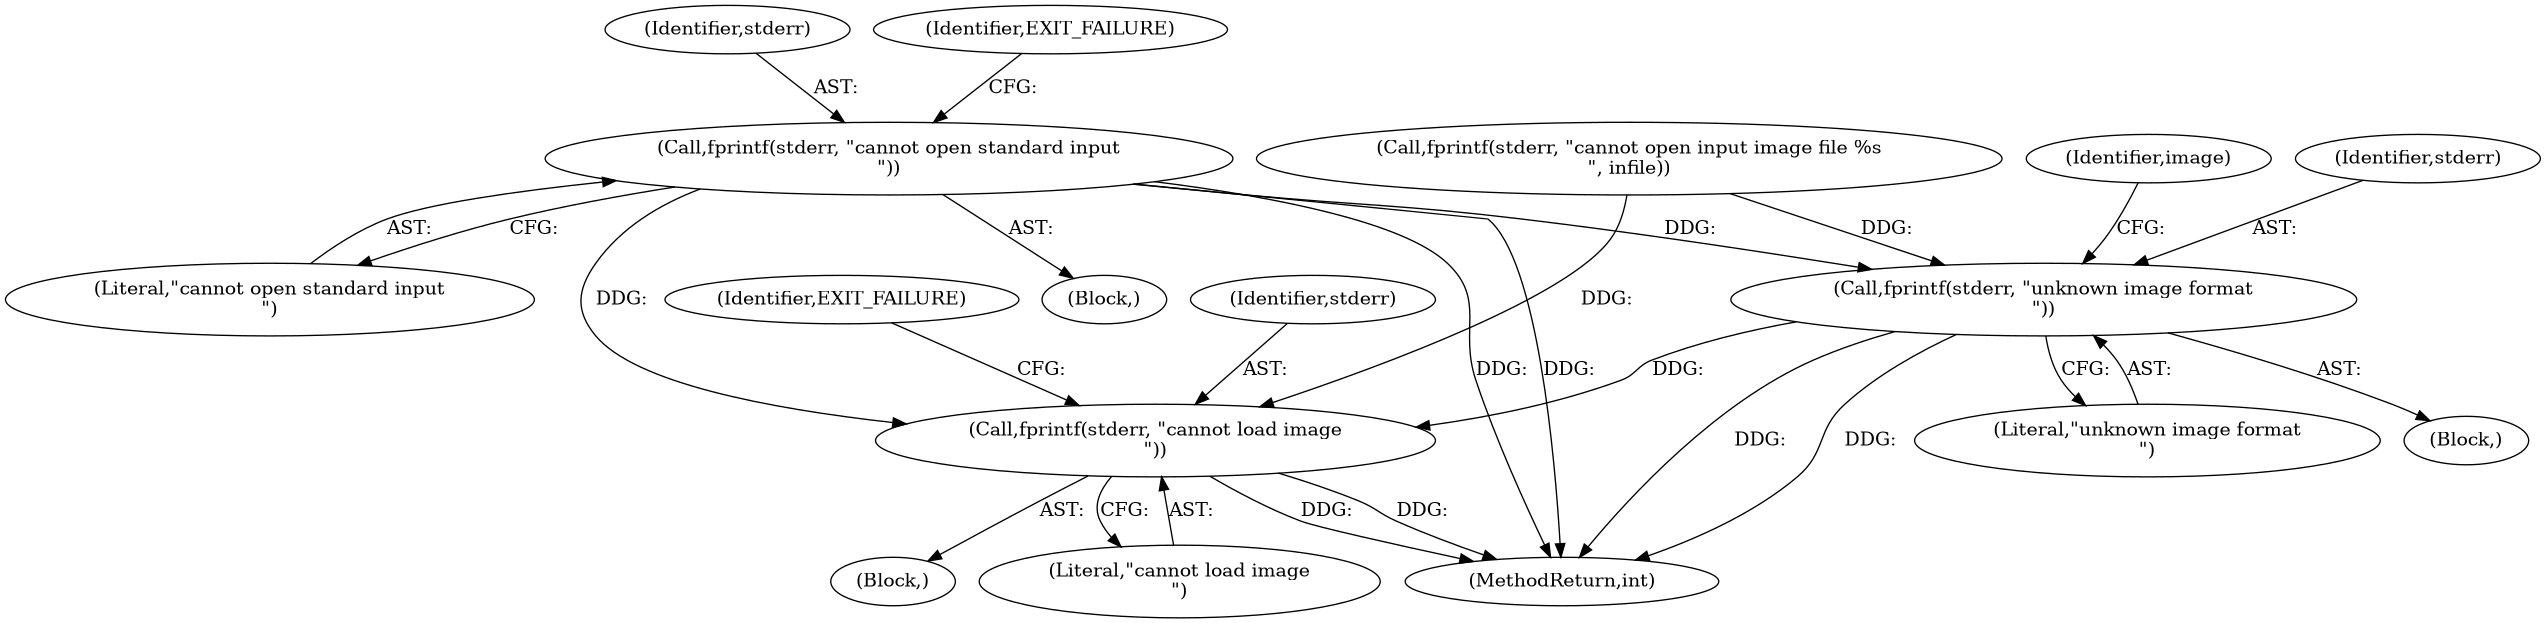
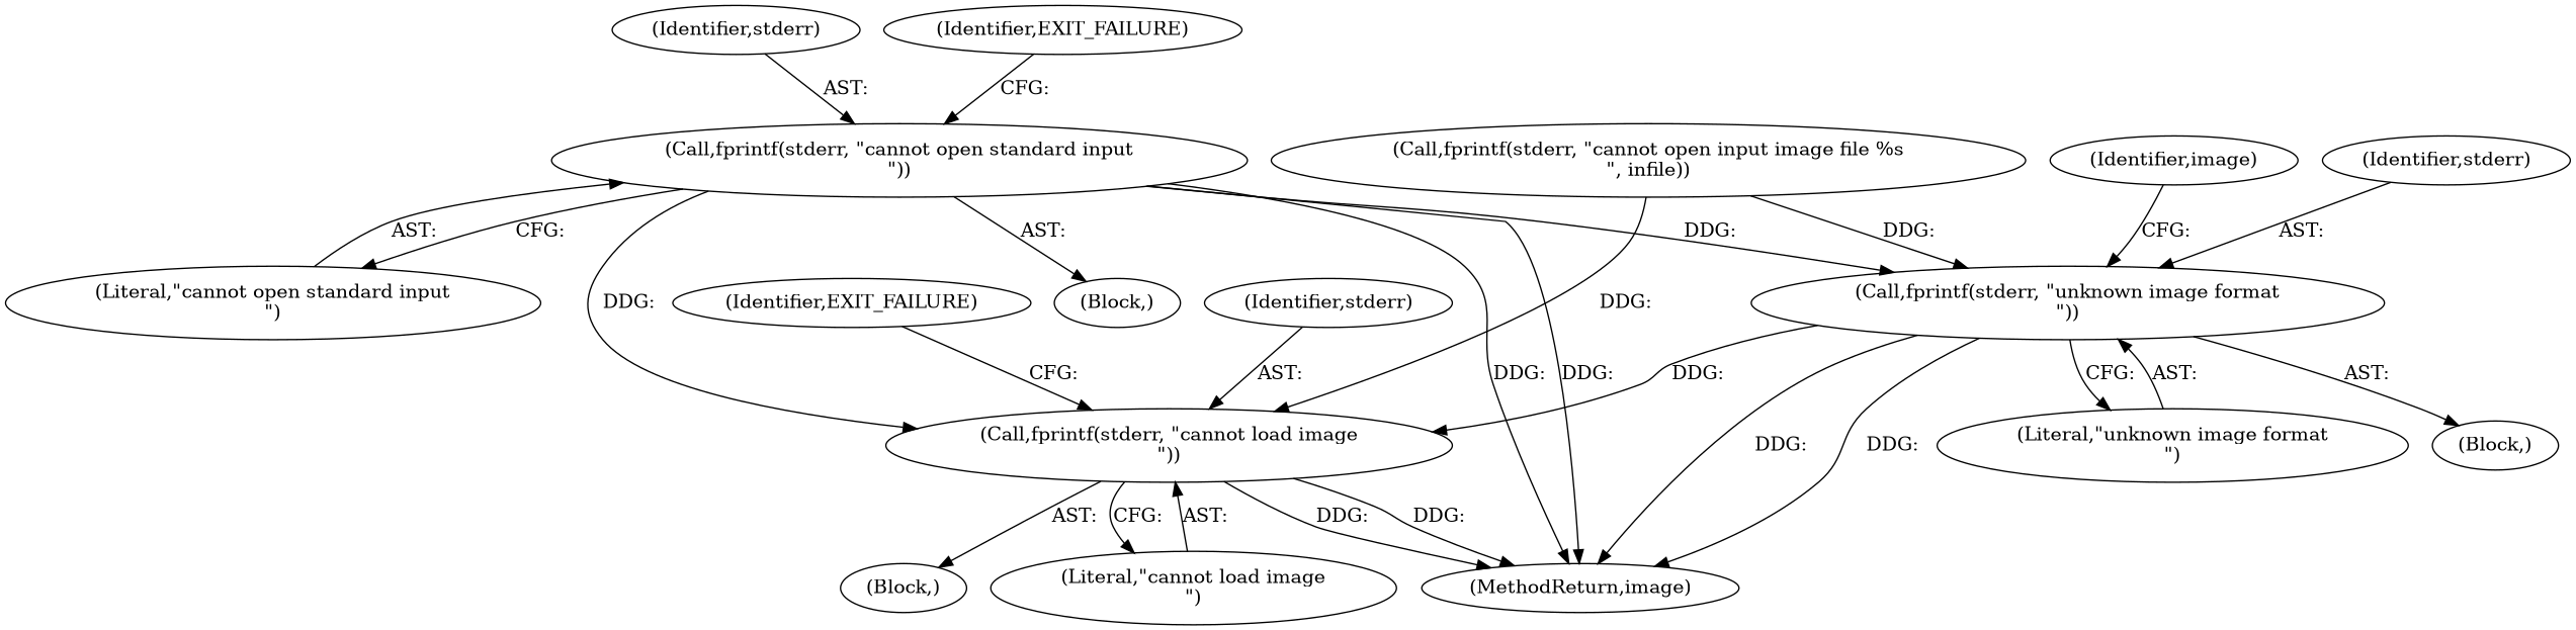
  digraph {
    n1 [label="(Call,fprintf(stderr, \"cannot open standard input\n\"))"]
    n2 [label="(Call,fprintf(stderr, \"unknown image format\n\"))"]
    n3 [label="(Call,fprintf(stderr, \"cannot load image\n\"))"]
-   n4 [label="(MethodReturn,int)"]
+   n4 [label="(MethodReturn,image)"]
    n5 [label="(Block,)"]
    n6 [label="(Literal,\"cannot open standard input\n\")"]
    n7 [label="(Literal,\"unknown image format\n\")"]
    n8 [label="(Block,)"]
    n9 [label="(Block,)"]
    n10 [label="(Literal,\"cannot load image\n\")"]
    n11 [label="(Call,fprintf(stderr, \"cannot open input image file %s\n\", infile))"]
    n12 [label="(Identifier,stderr)"]
    n13 [label="(Identifier,image)"]
    n14 [label="(Identifier,EXIT_FAILURE)"]
    n15 [label="(Identifier,stderr)"]
    n16 [label="(Identifier,stderr)"]
    n17 [label="(Identifier,EXIT_FAILURE)"]
    n1 -> n2 [label="DDG: "]
    n1 -> n3 [label="DDG: "]
    n1 -> n4 [label="DDG: "]
    n1 -> n4 [label="DDG: "]
    n1 -> n5 [label="AST: "]
    n1 -> n6 [label="CFG: "]
    n2 -> n3 [label="DDG: "]
    n2 -> n4 [label="DDG: "]
    n2 -> n4 [label="DDG: "]
    n2 -> n7 [label="CFG: "]
    n2 -> n8 [label="AST: "]
    n3 -> n4 [label="DDG: "]
    n3 -> n4 [label="DDG: "]
    n3 -> n9 [label="AST: "]
    n3 -> n10 [label="CFG: "]
    n6 -> n1 [label="AST: "]
    n7 -> n2 [label="AST: "]
    n10 -> n3 [label="AST: "]
    n11 -> n2 [label="DDG: "]
    n11 -> n3 [label="DDG: "]
    n12 -> n2 [label="AST: "]
    n13 -> n2 [label="CFG: "]
    n14 -> n3 [label="CFG: "]
    n15 -> n3 [label="AST: "]
    n16 -> n1 [label="AST: "]
    n17 -> n1 [label="CFG: "]
  }
